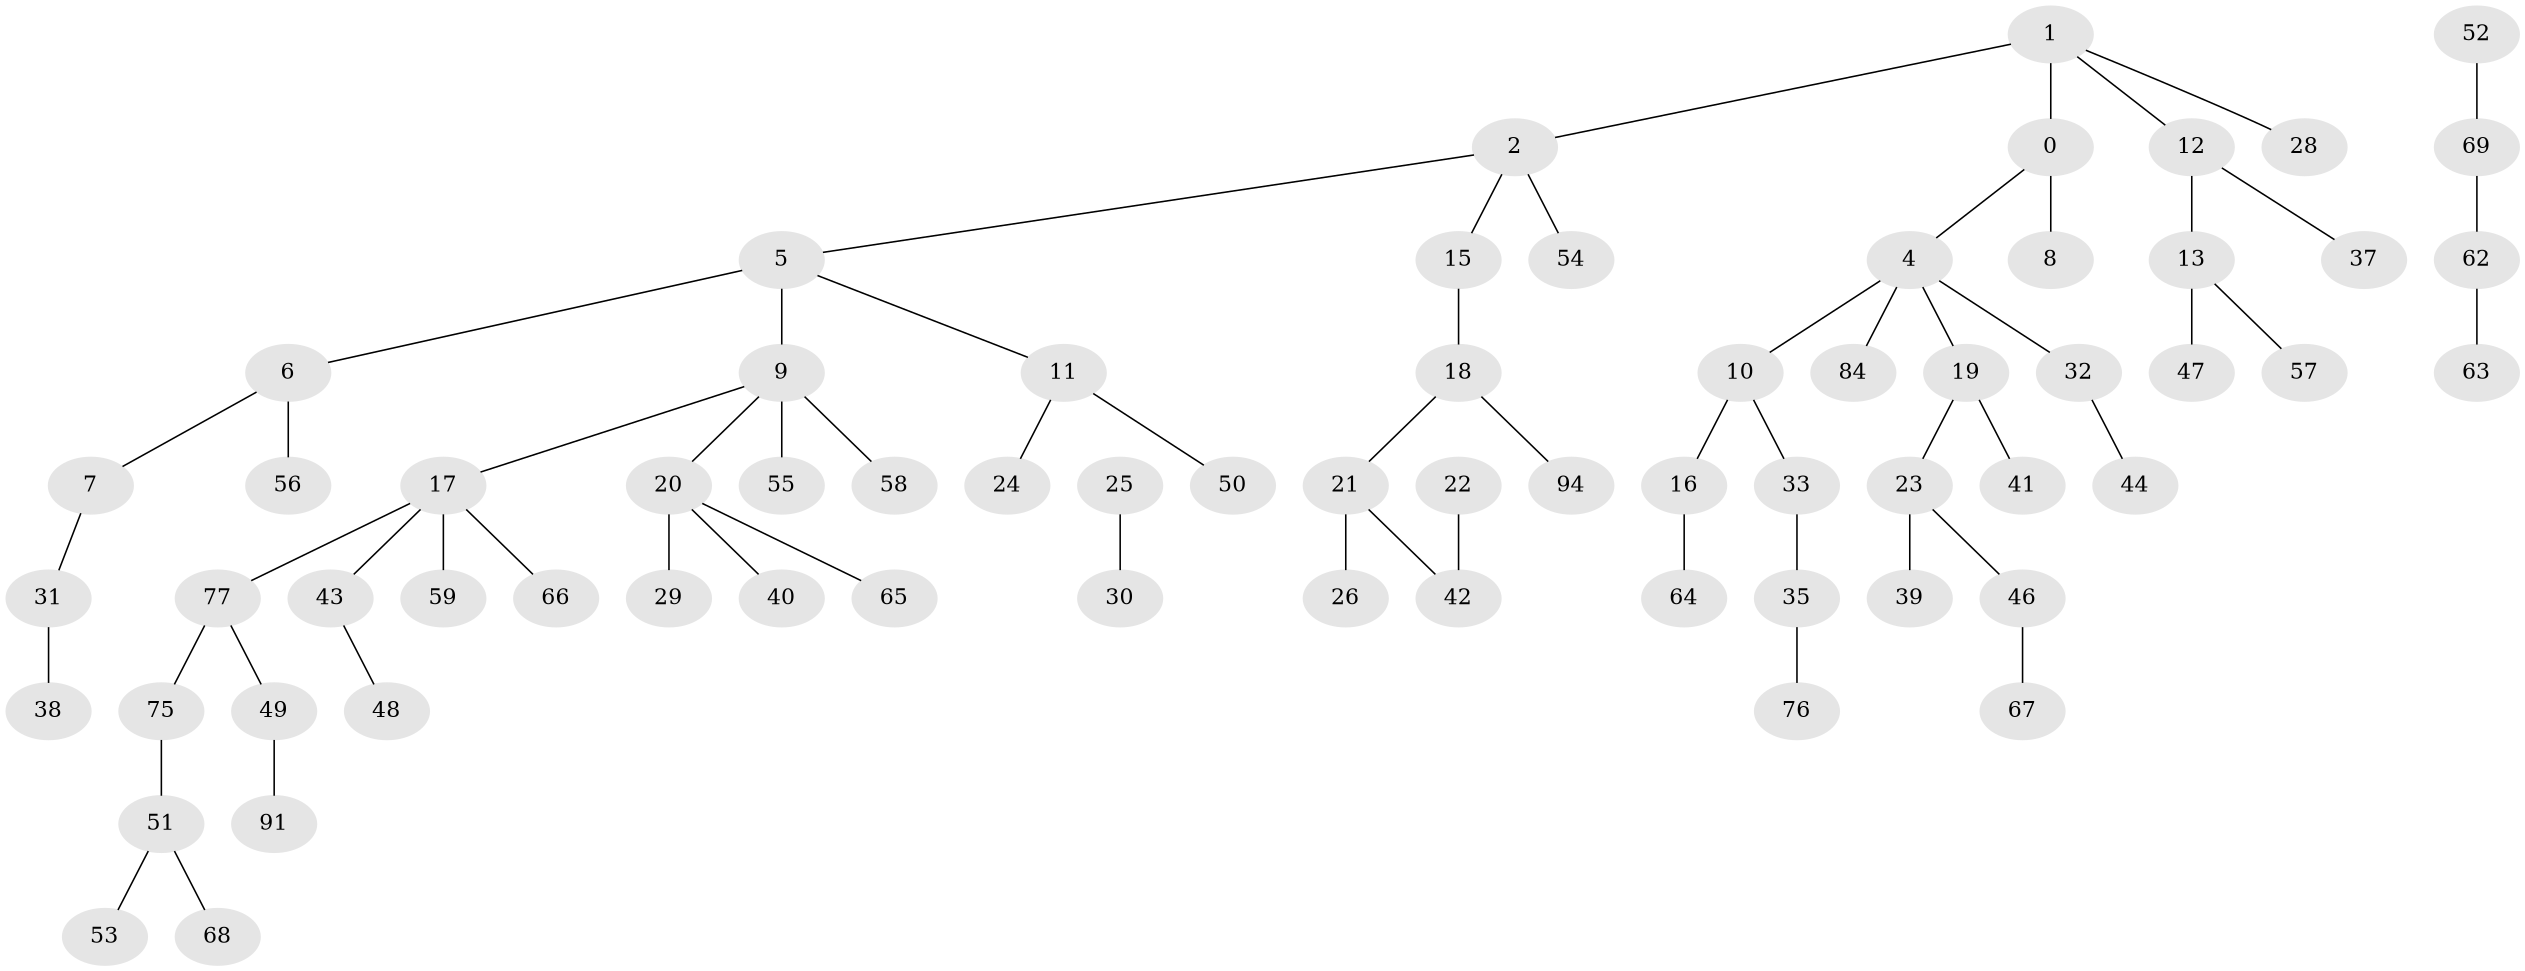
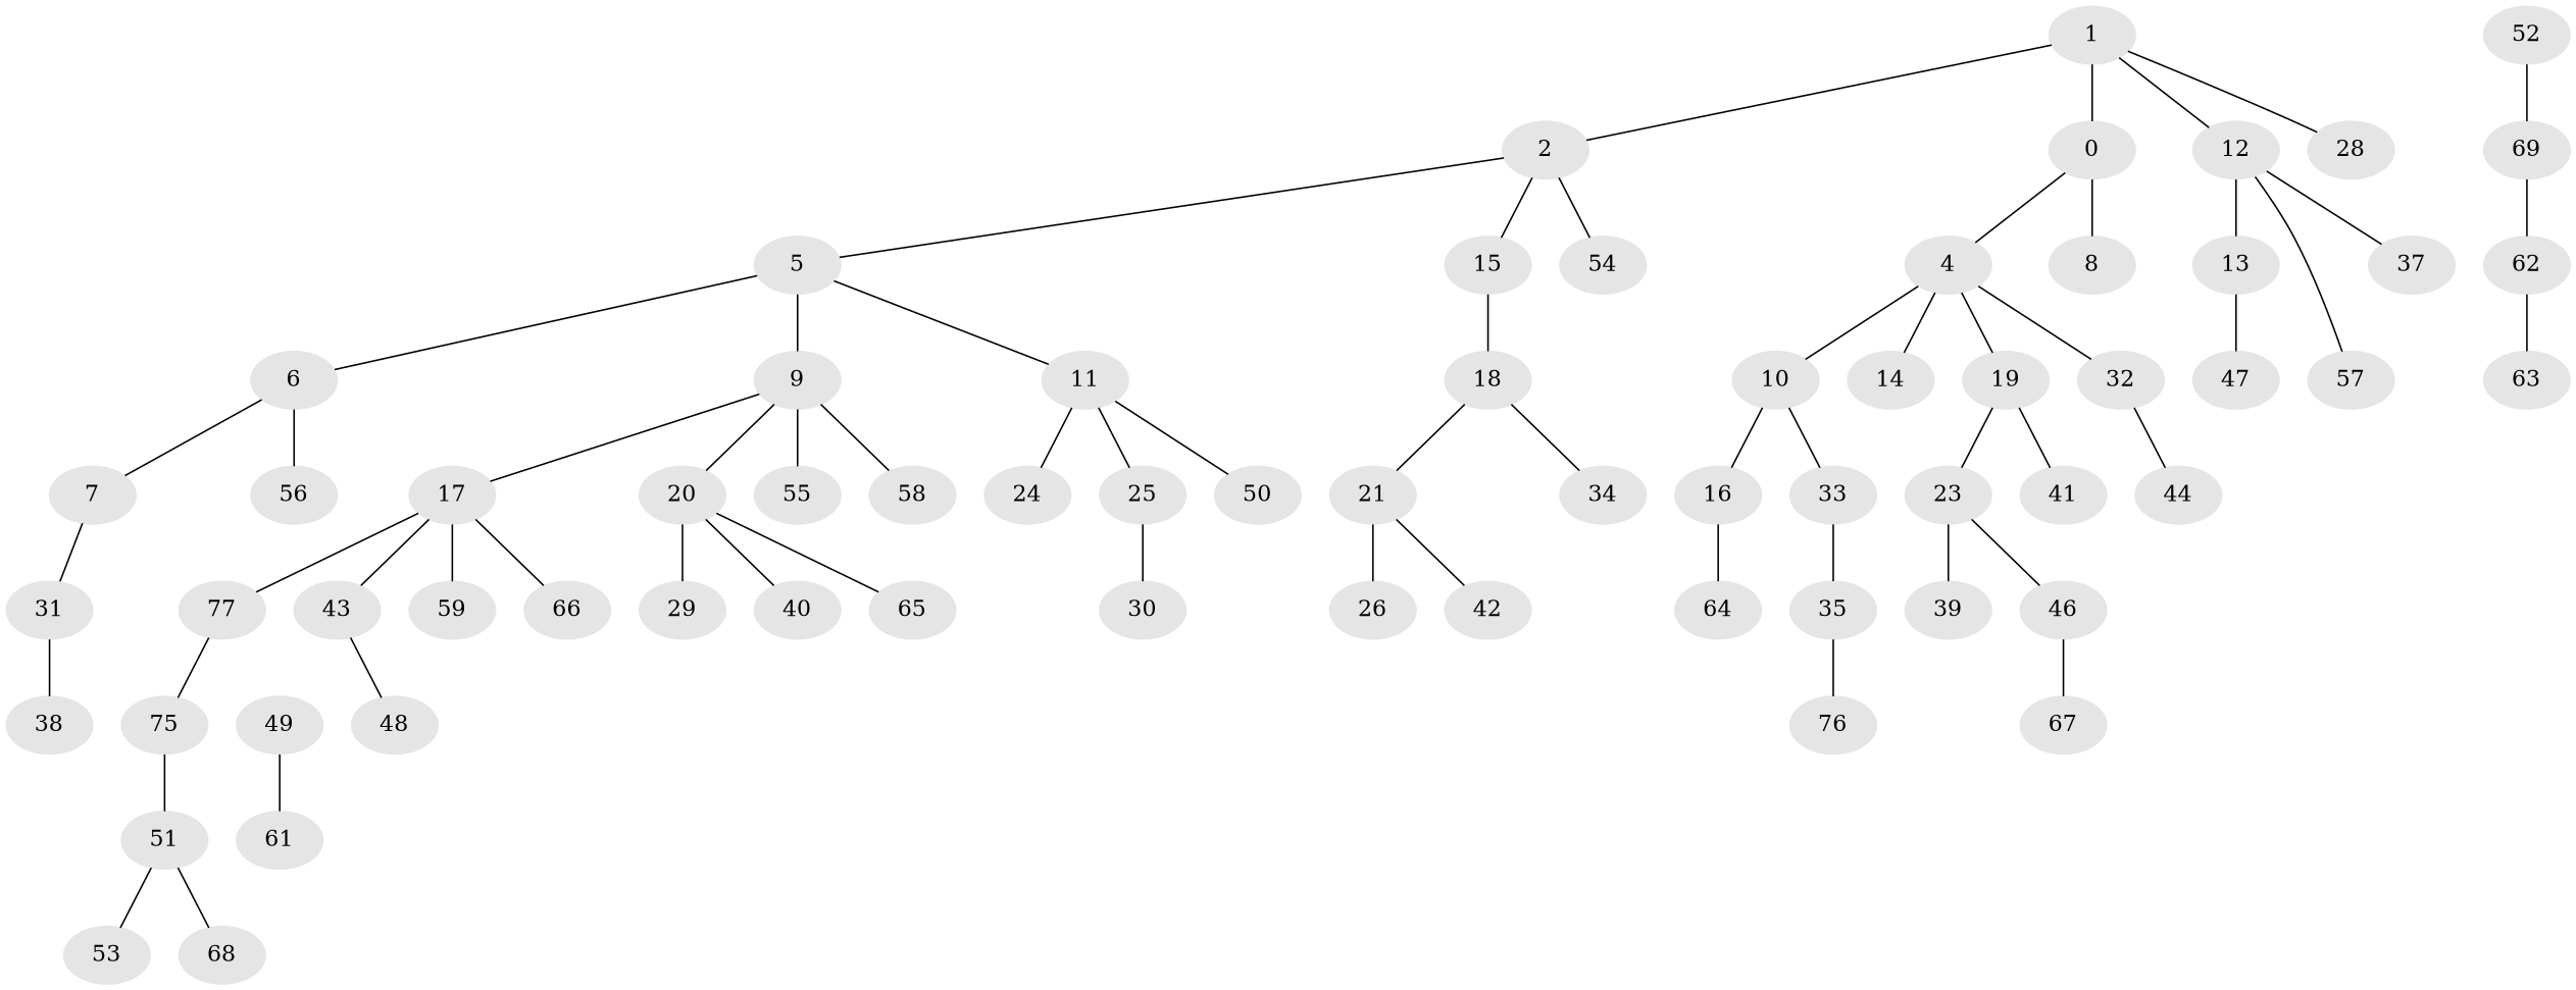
  graph {
    node [color=gray90 style=filled]
    edge [weight=1.0]
    1
    2
    n3 [label=0]
    12
    28
    5
    15
    54
    4
    8
    13
    37
    6
    9
    11
    18
    10
-   14 [label=84]
+   14
    19
    32
    16
    33
    23
    41
    44
    7
    56
    17
    20
    55
    58
    24
    25
    50
    31
    38
    n37 [label=77]
    43
    59
    66
    29
    40
    65
    64
    35
    30
    47
    57
    21
-   34 [label=94]
+   34
    n51 [label=75]
    49
    48
    26
    42
    39
    46
-   22
    67
    51
-   61 [label=91]
+   61
    n62 [label=76]
    n63 [label=69]
    52
    53
    68
    62
    63
    1 -- 2
    1 -- n3 [weight=2.0]
    1 -- 12
    1 -- 28
    2 -- 5
    2 -- 15
    2 -- 54
    n3 -- 4
    n3 -- 8
    12 -- 13
    12 -- 37
    5 -- 6
    5 -- 9 [weight=2.0]
    5 -- 11
    15 -- 18 [weight=3.0]
    4 -- 10
    4 -- 14 [weight=2.0]
    4 -- 19
    4 -- 32
    13 -- 47
-   13 -- 57
+   12 -- 57
    6 -- 7
    6 -- 56
    9 -- 17
    9 -- 20
    9 -- 55
    9 -- 58
    11 -- 24
+   11 -- 25
    11 -- 50
    18 -- 21
    18 -- 34
    10 -- 16
    10 -- 33
    19 -- 23
    19 -- 41
    32 -- 44
    16 -- 64
    33 -- 35 [weight=2.0]
    23 -- 39
    23 -- 46
    7 -- 31
    17 -- n37
    17 -- 43
    17 -- 59
    17 -- 66
    20 -- 29
    20 -- 40
    20 -- 65
    25 -- 30
    31 -- 38
    n37 -- n51
-   n37 -- 49
    43 -- 48
    35 -- n62
    21 -- 26
    21 -- 42
    n51 -- 51
    49 -- 61
    46 -- 67
-   22 -- 42
    51 -- 53
    51 -- 68
    n63 -- 62
    52 -- n63
    62 -- 63
  }
